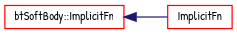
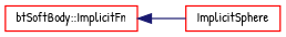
  digraph {
    rankdir=LR
    fontname="Patrick Hand"
    node [color=red fillcolor=white fontname="Patrick Hand" fontsize=10 shape=record style=filled]
    n1 [height=0.2 label="btSoftBody::ImplicitFn" width=0.4]
-   n2 [height=0.2 label=ImplicitFn width=0.4]
+   n2 [height=0.2 label=ImplicitSphere width=0.4]
    n1 -> n2 [color=midnightblue dir=back fontname="Patrick Hand" fontsize=10 labelfontname=Helvetica labelfontsize=10 style=solid]
  }
